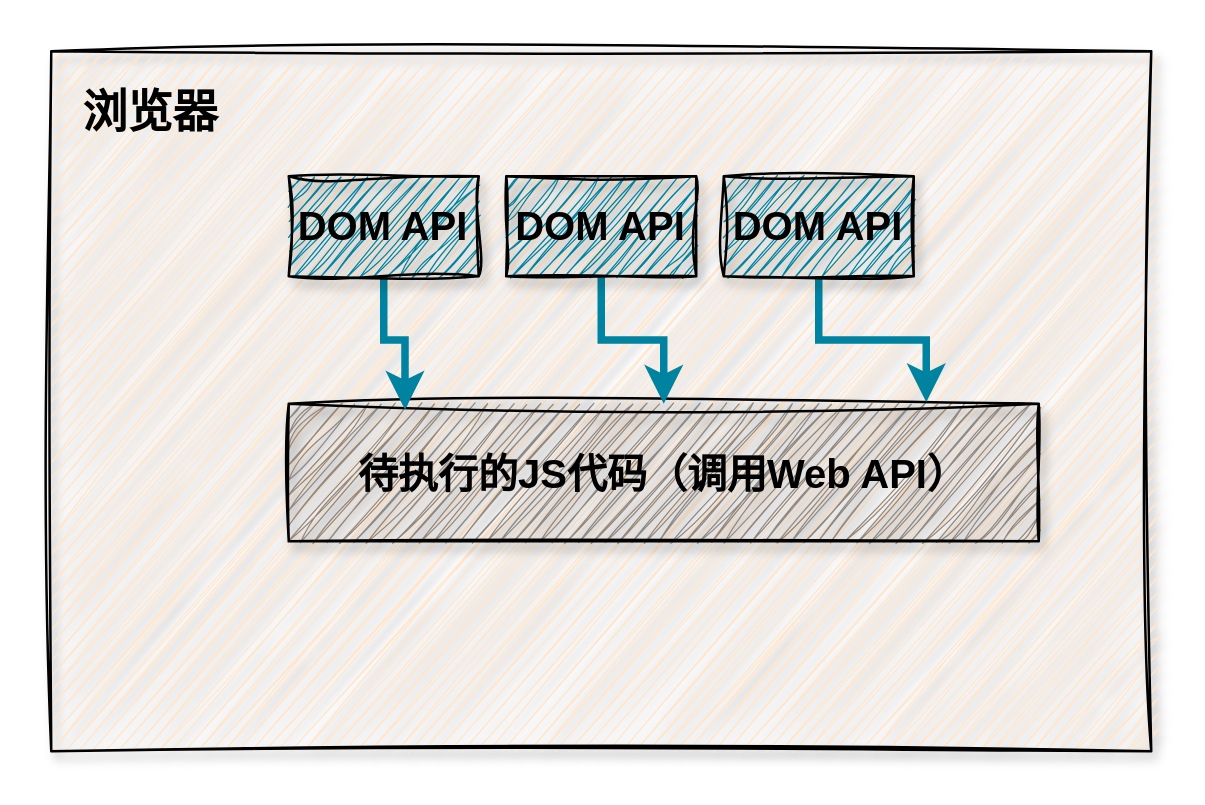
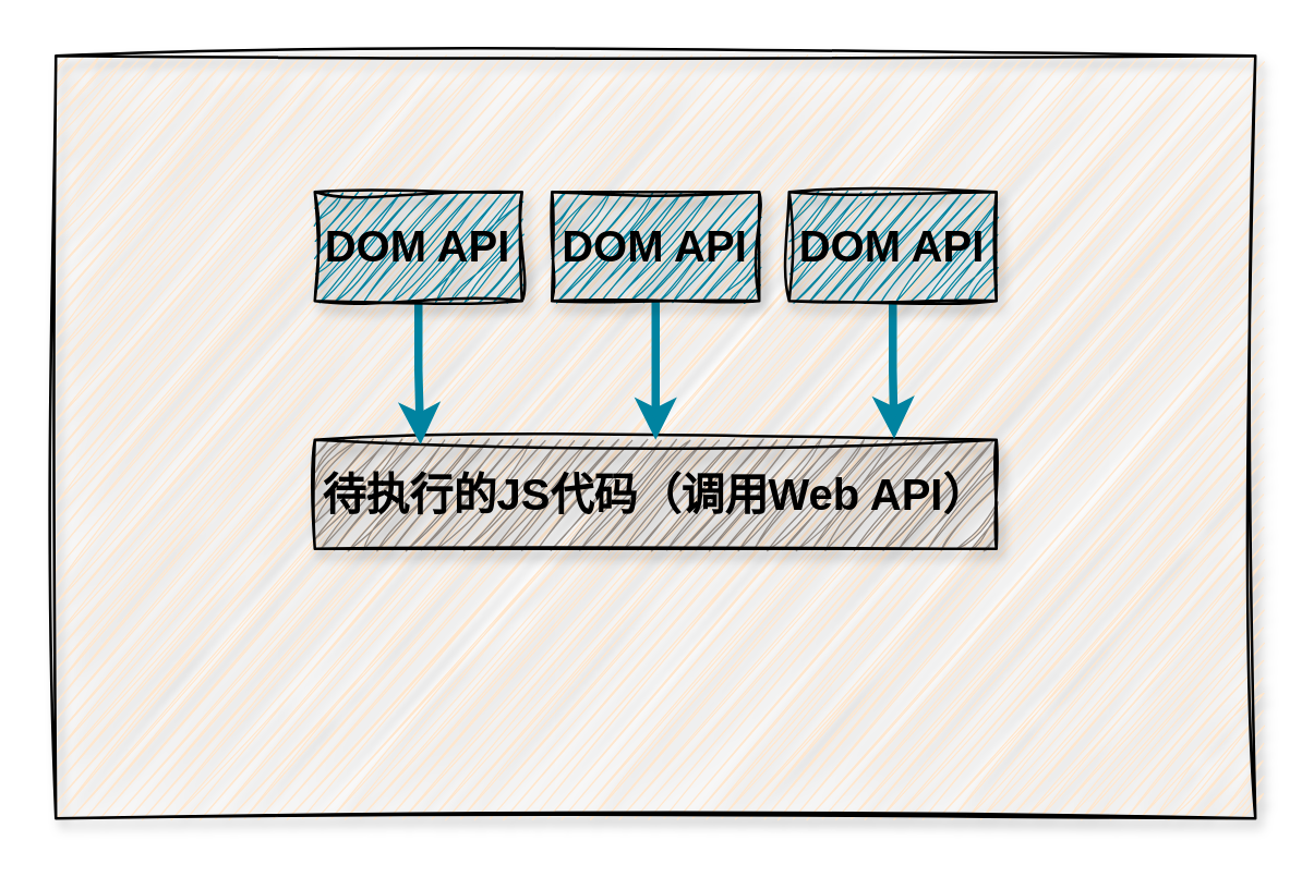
  <mxCell id="0" />
  <mxCell id="1" parent="0" />
  <mxCell id="2" value="" style="rounded=0;whiteSpace=wrap;html=1;strokeColor=default;shadow=1;sketch=1;curveFitting=1;jiggle=2;fillColor=#ffe6cc;" parent="1" vertex="1"><mxGeometry x="20" y="20" width="440" height="280" as="geometry" /></mxCell>
- <mxCell id="3" value="&lt;font style=&quot;font-size: 18px;&quot;&gt;&lt;b&gt;浏览器&lt;/b&gt;&lt;/font&gt;" style="text;html=1;strokeColor=none;fillColor=none;align=center;verticalAlign=middle;whiteSpace=wrap;rounded=0;" parent="1" vertex="1"><mxGeometry x="30" y="30" width="60" height="30" as="geometry" /></mxCell>
- <mxCell id="4" value="&lt;b&gt;&lt;font style=&quot;font-size: 16px;&quot;&gt;待执行的JS代码（调用Web API）&lt;/font&gt;&lt;/b&gt;" style="rounded=0;whiteSpace=wrap;html=1;sketch=1;curveFitting=1;jiggle=2;strokeColor=default;fillColor=#918881;shadow=1;align=center;" parent="1" vertex="1"><mxGeometry x="115" y="161" width="300" height="55" as="geometry" /></mxCell>
+ <mxCell id="4" value="&lt;b&gt;&lt;font style=&quot;font-size: 16px;&quot;&gt;待执行的JS代码（调用Web API）&lt;/font&gt;&lt;/b&gt;" style="rounded=0;whiteSpace=wrap;html=1;sketch=1;curveFitting=1;jiggle=2;strokeColor=default;fillColor=#918881;shadow=1;align=center;" parent="1" vertex="1"><mxGeometry x="115" y="161" width="250" height="40" as="geometry" /></mxCell>
  <mxCell id="5" style="edgeStyle=orthogonalEdgeStyle;rounded=0;orthogonalLoop=1;jettySize=auto;html=1;exitX=0.5;exitY=1;exitDx=0;exitDy=0;entryX=0.155;entryY=0.043;entryDx=0;entryDy=0;entryPerimeter=0;strokeWidth=3;strokeColor=#0083A0;" edge="1" parent="1" source="6" target="4"><mxGeometry relative="1" as="geometry" /></mxCell>
  <mxCell id="6" value="&lt;b&gt;&lt;font style=&quot;font-size: 16px;&quot;&gt;DOM API&lt;/font&gt;&lt;/b&gt;" style="rounded=0;whiteSpace=wrap;html=1;sketch=1;curveFitting=1;jiggle=2;strokeColor=default;fillColor=#0083A0;shadow=1;align=center;" vertex="1" parent="1"><mxGeometry x="115" y="70" width="76" height="40" as="geometry" /></mxCell>
  <mxCell id="7" style="edgeStyle=orthogonalEdgeStyle;rounded=0;orthogonalLoop=1;jettySize=auto;html=1;exitX=0.5;exitY=1;exitDx=0;exitDy=0;entryX=0.5;entryY=0;entryDx=0;entryDy=0;strokeWidth=3;strokeColor=#0083A0;" edge="1" parent="1" source="8" target="4"><mxGeometry relative="1" as="geometry" /></mxCell>
  <mxCell id="8" value="&lt;b&gt;&lt;font style=&quot;font-size: 16px;&quot;&gt;DOM API&lt;/font&gt;&lt;/b&gt;" style="rounded=0;whiteSpace=wrap;html=1;sketch=1;curveFitting=1;jiggle=2;strokeColor=default;fillColor=#0083A0;shadow=1;align=center;" vertex="1" parent="1"><mxGeometry x="202" y="70" width="76" height="40" as="geometry" /></mxCell>
  <mxCell id="9" style="edgeStyle=orthogonalEdgeStyle;rounded=0;orthogonalLoop=1;jettySize=auto;html=1;entryX=0.85;entryY=-0.011;entryDx=0;entryDy=0;entryPerimeter=0;strokeWidth=3;strokeColor=#0083A0;" edge="1" parent="1" source="10" target="4"><mxGeometry relative="1" as="geometry" /></mxCell>
  <mxCell id="10" value="&lt;b&gt;&lt;font style=&quot;font-size: 16px;&quot;&gt;DOM API&lt;/font&gt;&lt;/b&gt;" style="rounded=0;whiteSpace=wrap;html=1;sketch=1;curveFitting=1;jiggle=2;strokeColor=default;fillColor=#0083A0;shadow=1;align=center;" vertex="1" parent="1"><mxGeometry x="289" y="70" width="76" height="40" as="geometry" /></mxCell>
